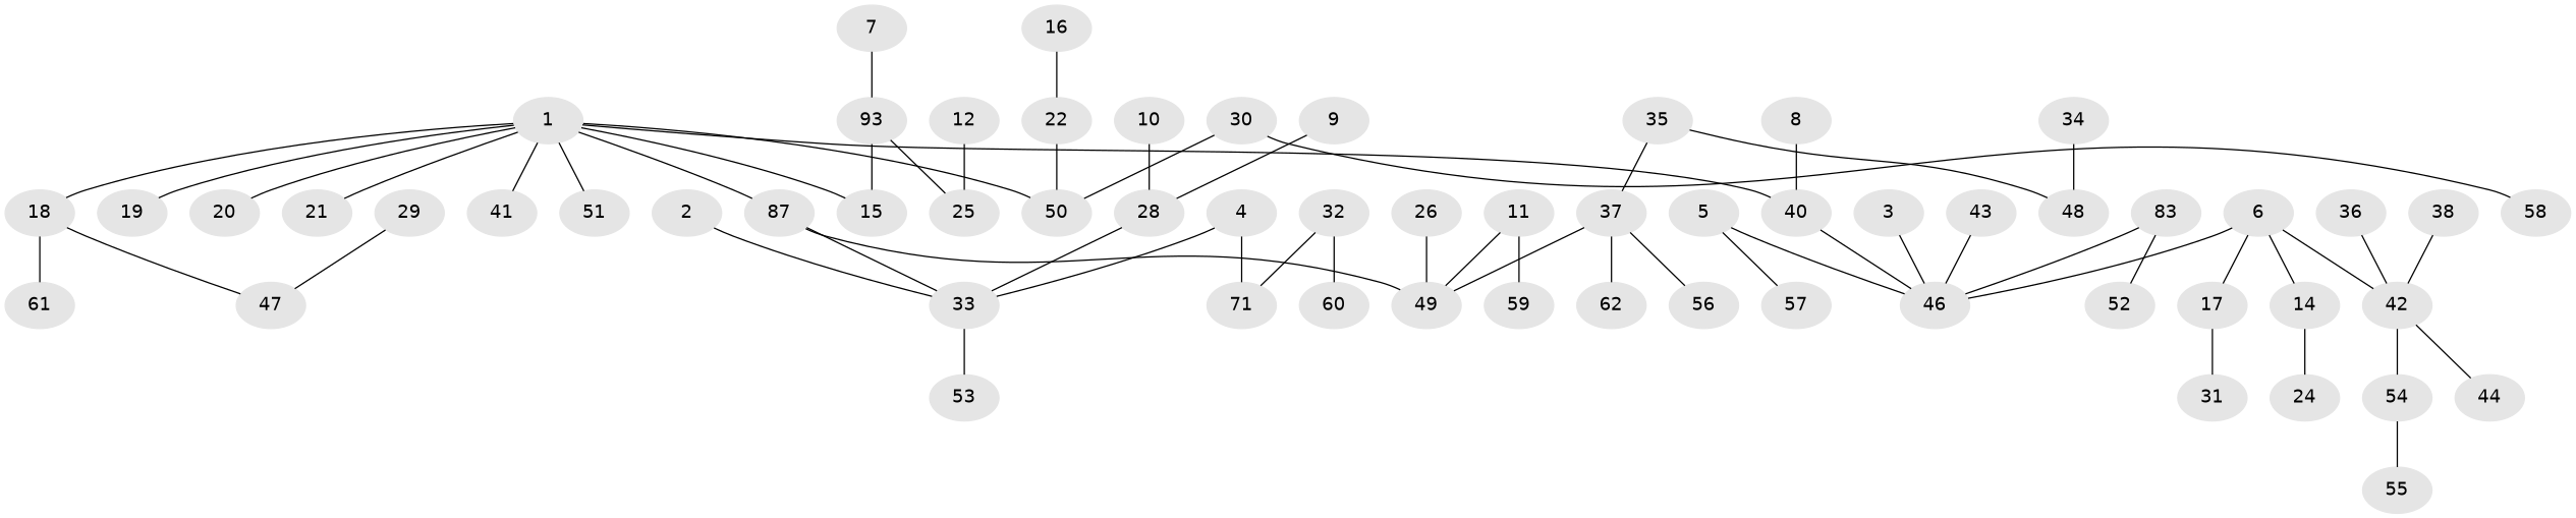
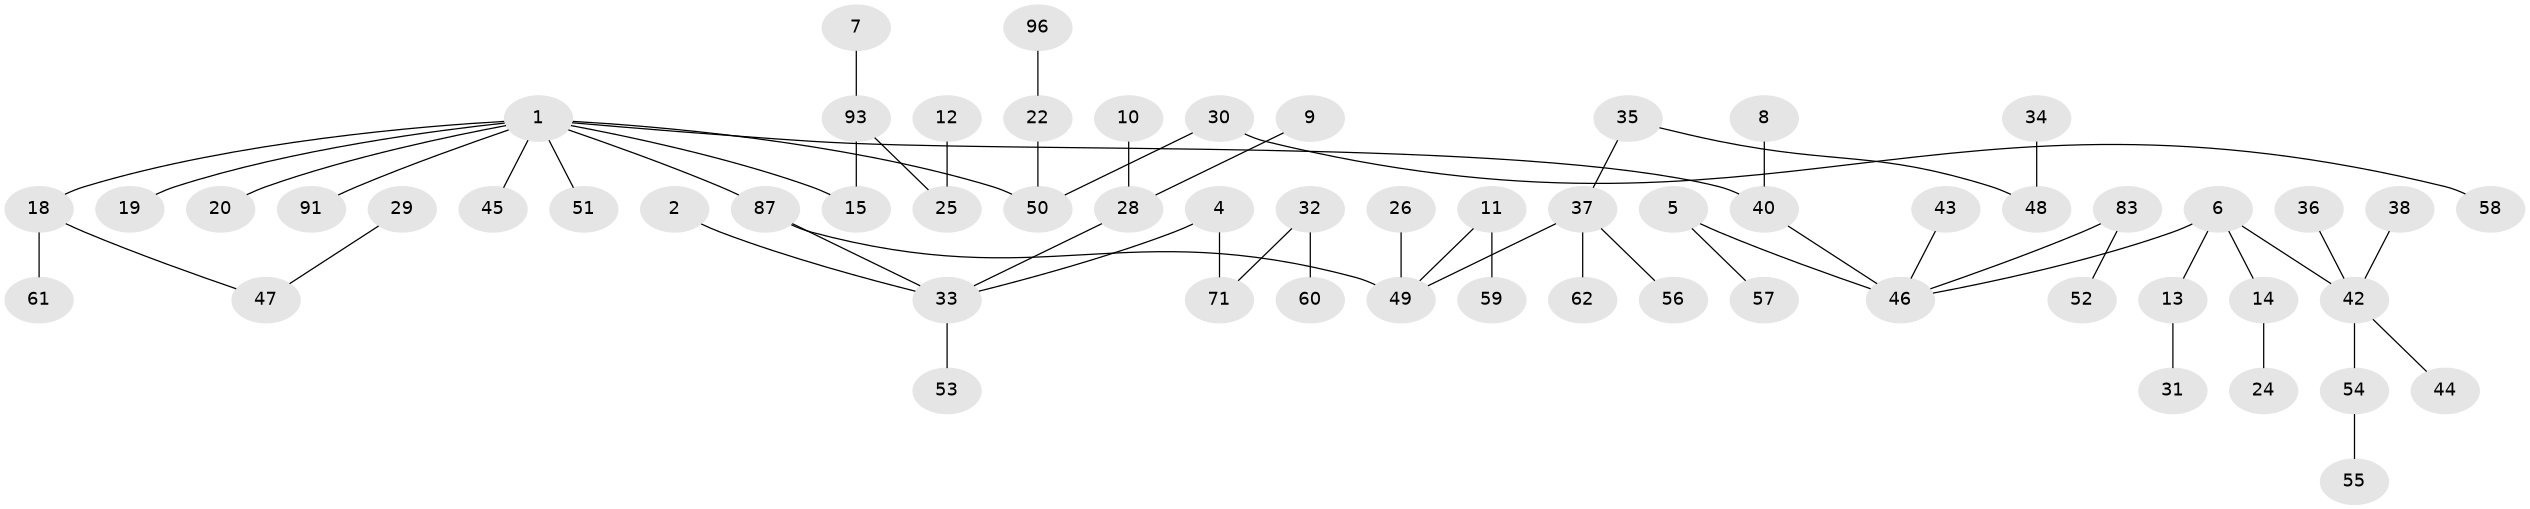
  graph {
    fontname="DejaVu Sans"
    node [color=gray90 fontname="DejaVu Sans" style=filled]
    edge [fontname="DejaVu Sans" weight=1.0]
    1
    15
    18
    19
    20
-   21
+   21 [label=91]
    n7 [label=87]
    40
-   45 [label=41]
+   45
    50
    51
    47
    61
    33
    49
    46
    2
    53
-   3
    4
    n21 [label=71]
    5
    57
    6
    14
-   17
+   17 [label=13]
    42
    24
    31
    44
    54
    n32 [label=93]
    7
    25
    8
    9
    28
    10
    11
    59
    12
-   16
+   16 [label=96]
    22
    n44 [label=83]
    52
    26
    29
    30
    58
    32
    60
    34
    48
    35
    37
    56
    62
    36
    38
    55
    43
    1 -- 15
    1 -- 18
    1 -- 19
    1 -- 20
    1 -- 21
    1 -- n7
    1 -- 40
    1 -- 45
    1 -- 50
    1 -- 51
    18 -- 47
    18 -- 61
    n7 -- 33
    n7 -- 49
    40 -- 46
    33 -- 53
    2 -- 33
-   3 -- 46
    4 -- 33
    4 -- n21
    5 -- 46
    5 -- 57
    6 -- 46
    6 -- 14
    6 -- 17
    6 -- 42
    14 -- 24
    17 -- 31
    42 -- 44
    42 -- 54
    54 -- 55
    n32 -- 15
    n32 -- 25
    7 -- n32
    8 -- 40
    9 -- 28
    28 -- 33
    10 -- 28
    11 -- 49
    11 -- 59
    12 -- 25
    16 -- 22
    22 -- 50
    n44 -- 46
    n44 -- 52
    26 -- 49
    29 -- 47
    30 -- 50
    30 -- 58
    32 -- n21
    32 -- 60
    34 -- 48
    35 -- 48
    35 -- 37
    37 -- 49
    37 -- 56
    37 -- 62
    36 -- 42
    38 -- 42
    43 -- 46
  }
